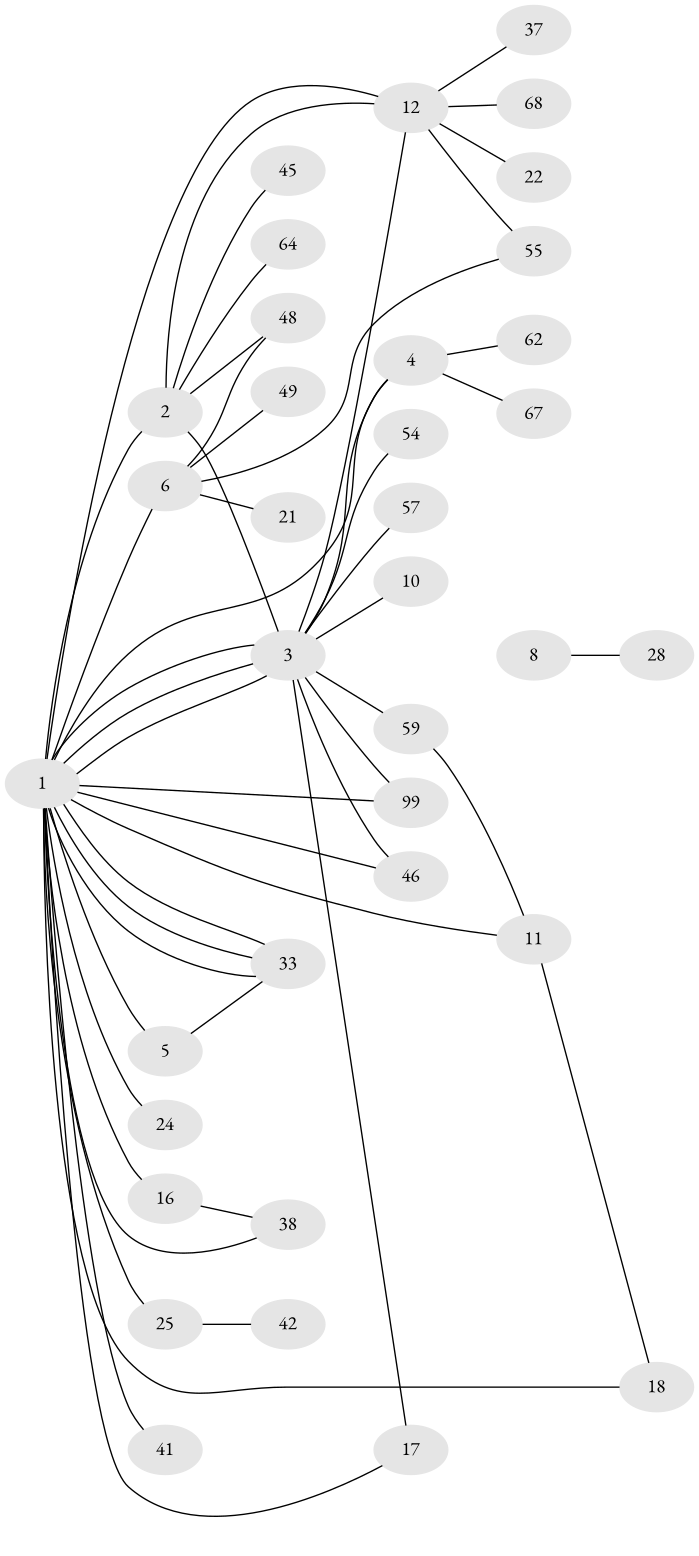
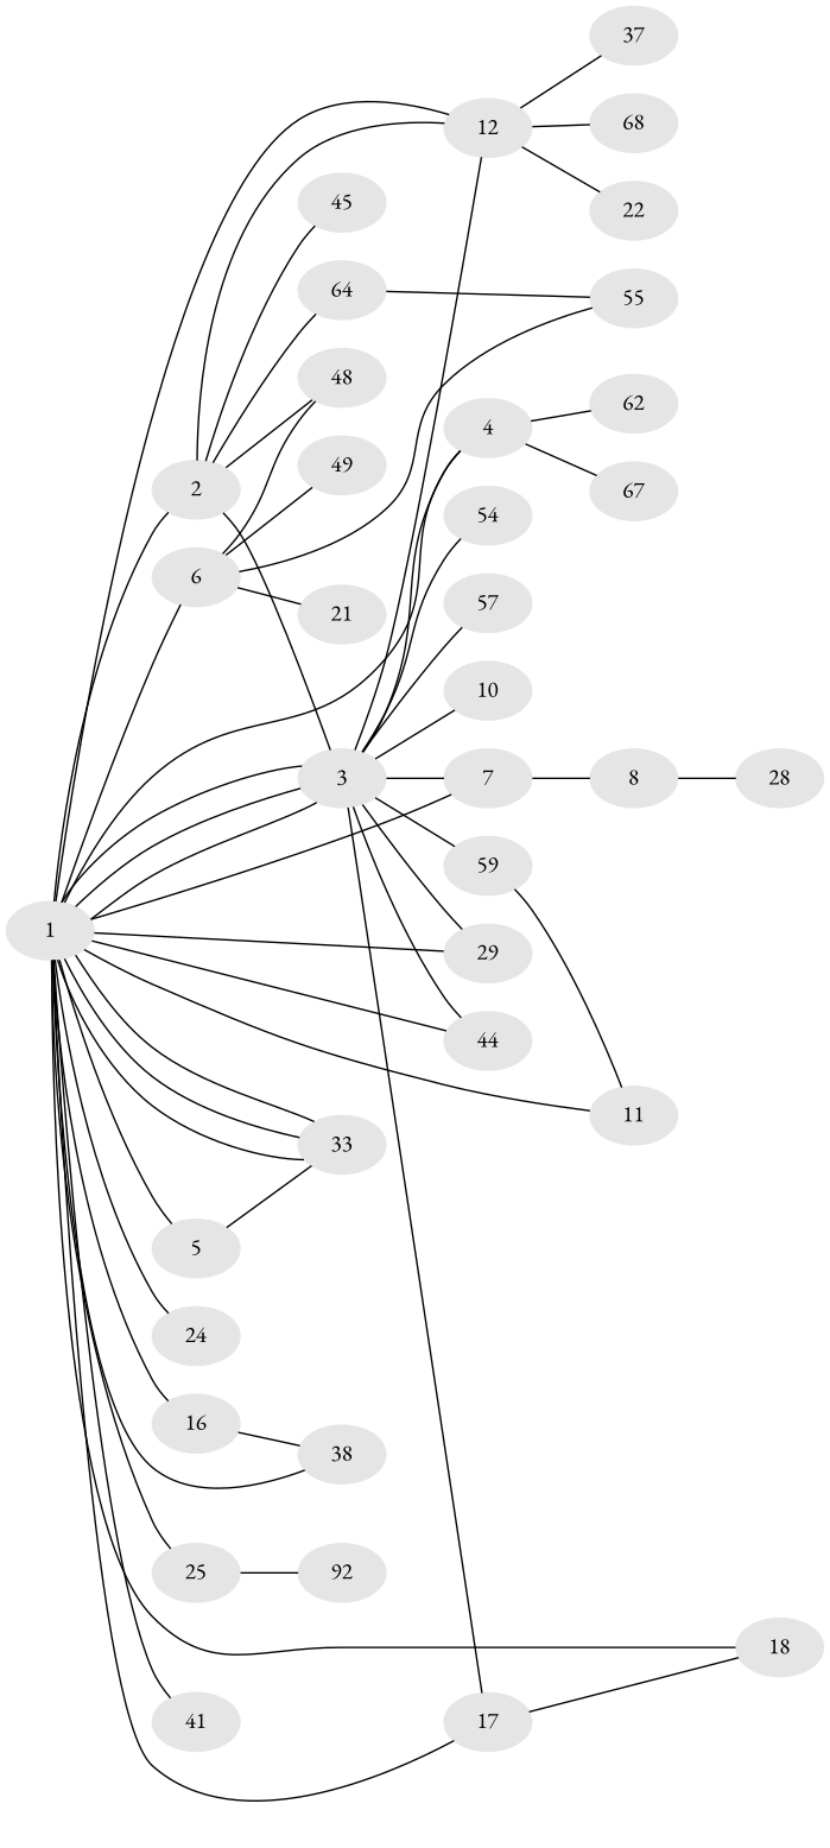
  graph {
    fontname="EB Garamond"
    rankdir=LR
    node [color=gray90 fontname="EB Garamond" style=filled]
    edge [fontname="EB Garamond"]
    1 [super="+74+72+60+56+35+40+26+27+15+23"]
    2 [super="+14+9"]
    3
    4
    5 [super="+36"]
    6
+   7 [super="+19"]
    11
    12 [super="+13+70"]
    16 [super="+20"]
    17
    18
    24
    25
-   29 [super="+43+30+39" label=99]
+   29 [super="+43+30+39"]
    33
    n17 [label=38]
    41
-   44 [super="+46" label=46]
+   44 [super="+46"]
    45
    48 [super="+50"]
    64
    10
    54
    57
    59
    62
    67
    21
    49
    55
    8
    22
    37
    68
-   42
+   42 [label=92]
    28
    1 -- 2 [weight=4]
    1 -- 3 [weight=3]
    1 -- 3
    1 -- 3
    1 -- 4
    1 -- 5
    1 -- 6
+   1 -- 7
    1 -- 11
    1 -- 12
    1 -- 16
    1 -- 17
    1 -- 18
    1 -- 24
    1 -- 25
    1 -- 29
    1 -- 33
    1 -- 33
    1 -- 33
    1 -- n17
    1 -- 41
    1 -- 44
    2 -- 3
    2 -- 12
    2 -- 45
    2 -- 48
    2 -- 64
    3 -- 4
+   3 -- 7 [weight=2]
    3 -- 12
    3 -- 17
    3 -- 29
    3 -- 44
    3 -- 10
    3 -- 54
    3 -- 57
    3 -- 59
    4 -- 62
    4 -- 67
    5 -- 33
    6 -- 48
    6 -- 21
    6 -- 49
    6 -- 55
-   11 -- 18
-   12 -- 55
+   7 -- 8
+   17 -- 18
+   64 -- 55
    12 -- 22
    12 -- 37
    12 -- 68
    16 -- n17
    25 -- 42
    59 -- 11
    8 -- 28
  }
